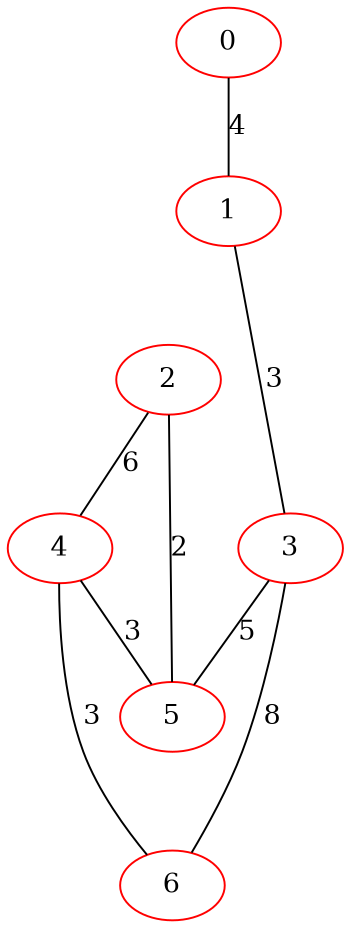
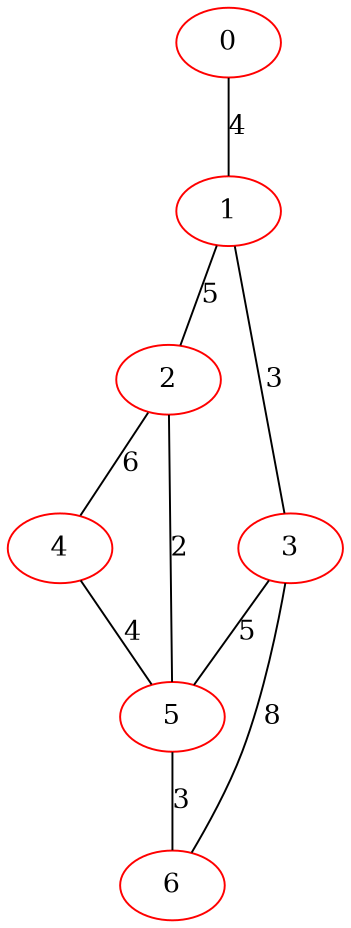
  graph {
    node [color=red weight=1]
    0
    1
    2
    3
    4
    5
    6
    0 -- 1 [label=4]
+   1 -- 2 [label=5]
    1 -- 3 [label=3]
    2 -- 4 [label=6]
    2 -- 5 [label=2]
    3 -- 5 [label=5]
    3 -- 6 [label=8]
-   4 -- 5 [label=3]
-   4 -- 6 [label=3]
+   4 -- 5 [label=4]
+   5 -- 6 [label=3]
  }
